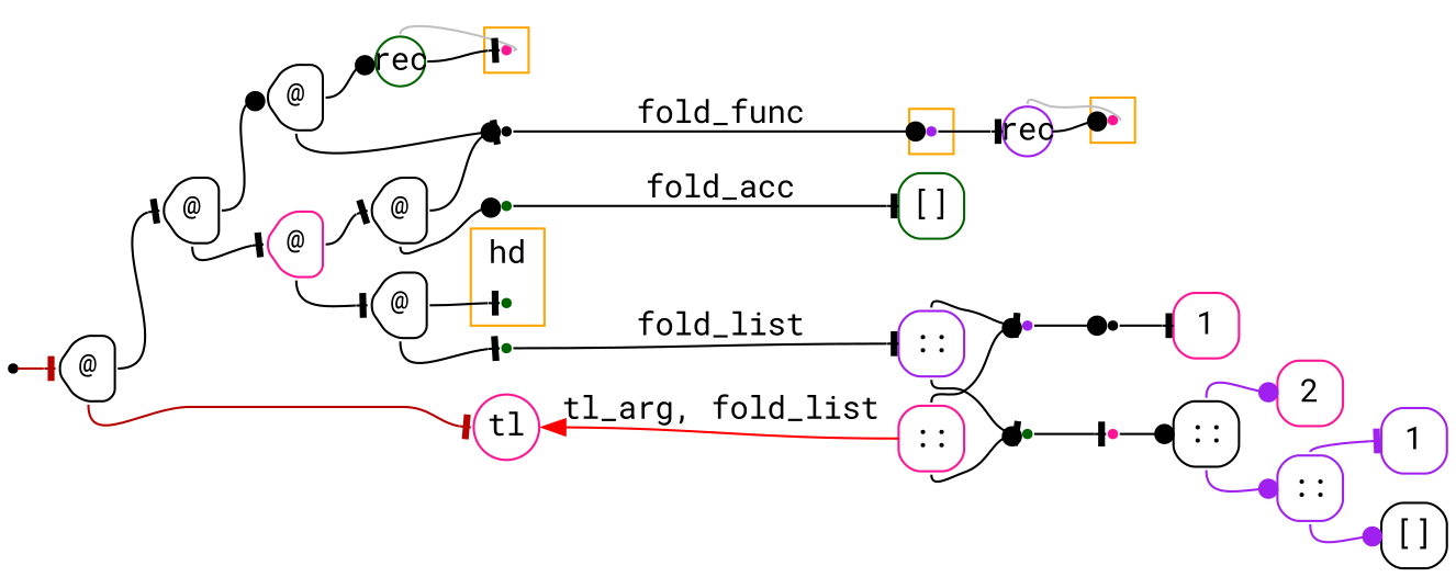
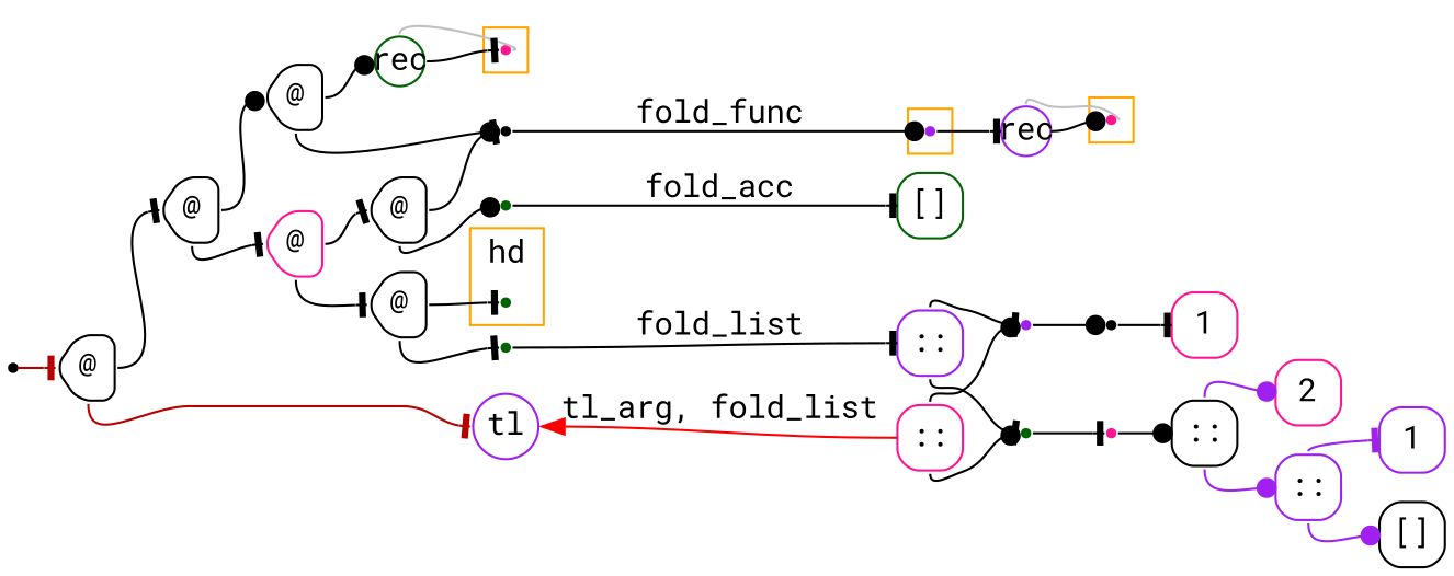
  digraph {
    labeldistance=0
    nodesep=.175
    rankdir=LR
    ranksep=.175
    fontname="Roboto Mono"
    node [color=black fixedsize=true orientation=90 shape=point fontname="Roboto Mono" style=rounded]
    edge [arrowhead=tee arrowtail=none headport=w tailport=e fontname="Roboto Mono"]
    ndcluster_nd174 [color=purple style=""]
    ndcluster_nd383 [color=deeppink style=""]
    ndcluster_nd488 [color=deeppink style=""]
    ndcluster_nd106 [color=darkgreen style=""]
    nd1 [orientation="" style=""]
    n6 [height=.4 label="@" shape=house width=.4]
    n7 [color=deeppink height=.4 label=1 shape=square width=.4]
    n8 [color=deeppink height=.4 label=2 shape=square width=.4]
    n9 [color=purple height=.4 label=1 shape=square width=.4]
    n10 [height=.4 label="[]" shape=square width=.4]
    n11 [color=purple height=.4 label="::" shape=square width=.4]
    n12 [height=.4 label="::" shape=square width=.4]
    n13 [color=purple height=.4 label="::" shape=square width=.4]
    n14 [label=" " color=purple]
    n15 [label=" " color=darkgreen]
    n16 [color=purple height=.3 label=rec shape=circle width=.3 orientation=""]
    n17 [color=darkgreen height=.4 label="[]" shape=square width=.4]
    n18 [color=darkgreen height=.3 label=rec shape=circle width=.3 orientation=""]
    n19 [height=.4 label="@" shape=house width=.4]
-   n20 [color=deeppink height=.4 label=tl shape=circle width=.4 orientation=""]
+   n20 [color=purple height=.4 label=tl shape=circle width=.4 orientation=""]
    n21 [height=.4 label="@" shape=house width=.4]
    n22 [color=deeppink height=.4 label="@" shape=house width=.4]
    n23 [label=" "]
    n24 [height=.4 label="@" shape=house width=.4]
    n25 [height=.4 label="@" shape=house width=.4]
    n26 [label=" " color=darkgreen]
    n27 [label=" " color=darkgreen]
    n28 [label=" "]
    n29 [label=" " color=deeppink]
    n30 [color=deeppink height=.4 label="::" shape=square width=.4]
    subgraph cluster_1 {
      color=orange
      style=fill
      ndcluster_nd174
    }
    subgraph cluster_2 {
      color=orange
      style=fill
      ndcluster_nd383
    }
    subgraph cluster_3 {
      color=orange
      style=fill
      ndcluster_nd488
    }
    subgraph cluster_4 {
      color=orange
      label=hd
      style=fill
      ndcluster_nd106
    }
    ndcluster_nd174 -> n16 [color=black]
    nd1 -> n6 [color="#b70000"]
    n6 -> n19
    n6 -> n20 [color="#b70000" tailport=s]
    n11 -> n9 [color=purple tailport=n]
    n11 -> n10 [arrowhead=dot color=purple tailport=s]
    n12 -> n8 [arrowhead=dot color=purple tailport=n]
    n12 -> n11 [arrowhead=dot color=purple tailport=s]
    n13 -> n14 [tailport=n]
    n13 -> n15 [tailport=s]
    n14 -> n28 [arrowhead=dot]
    n15 -> n29
    n16 -> ndcluster_nd383 [arrowhead=none color=grey dir=back headport=e tailport=n]
    n16 -> ndcluster_nd383 [arrowhead=dot]
    n18 -> ndcluster_nd488 [arrowhead=none color=grey dir=back headport=e tailport=n]
    n18 -> ndcluster_nd488
    n19 -> n21 [arrowhead=dot]
    n19 -> n22 [tailport=s]
    n20 -> n30 [arrowhead=none arrowtail=normal color=red dir=back label="tl_arg, fold_list"]
    n21 -> n18 [arrowhead=dot color=black]
    n21 -> n23 [arrowhead=dot tailport=s]
    n22 -> n24
    n22 -> n25 [tailport=s]
    n23 -> ndcluster_nd174 [arrowhead=dot label=fold_func]
    n24 -> n23
    n24 -> n26 [arrowhead=dot tailport=s]
    n25 -> ndcluster_nd106
    n25 -> n27 [tailport=s]
    n26 -> n17 [label=fold_acc]
    n27 -> n13 [label=fold_list]
    n28 -> n7
    n29 -> n12 [arrowhead=dot]
    n30 -> n14 [arrowhead=dot tailport=n]
    n30 -> n15 [arrowhead=dot tailport=s]
  }
